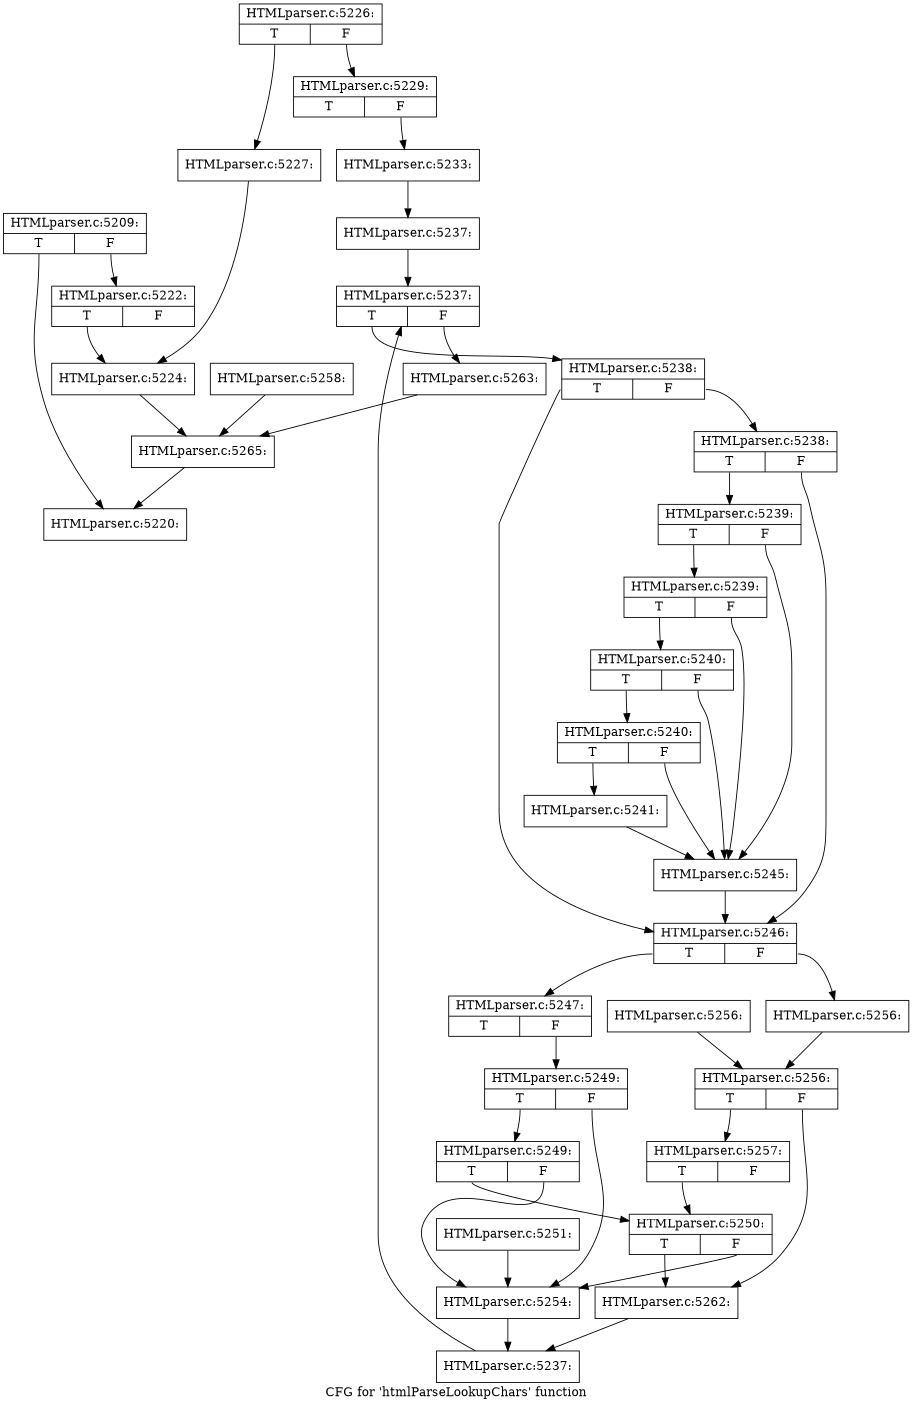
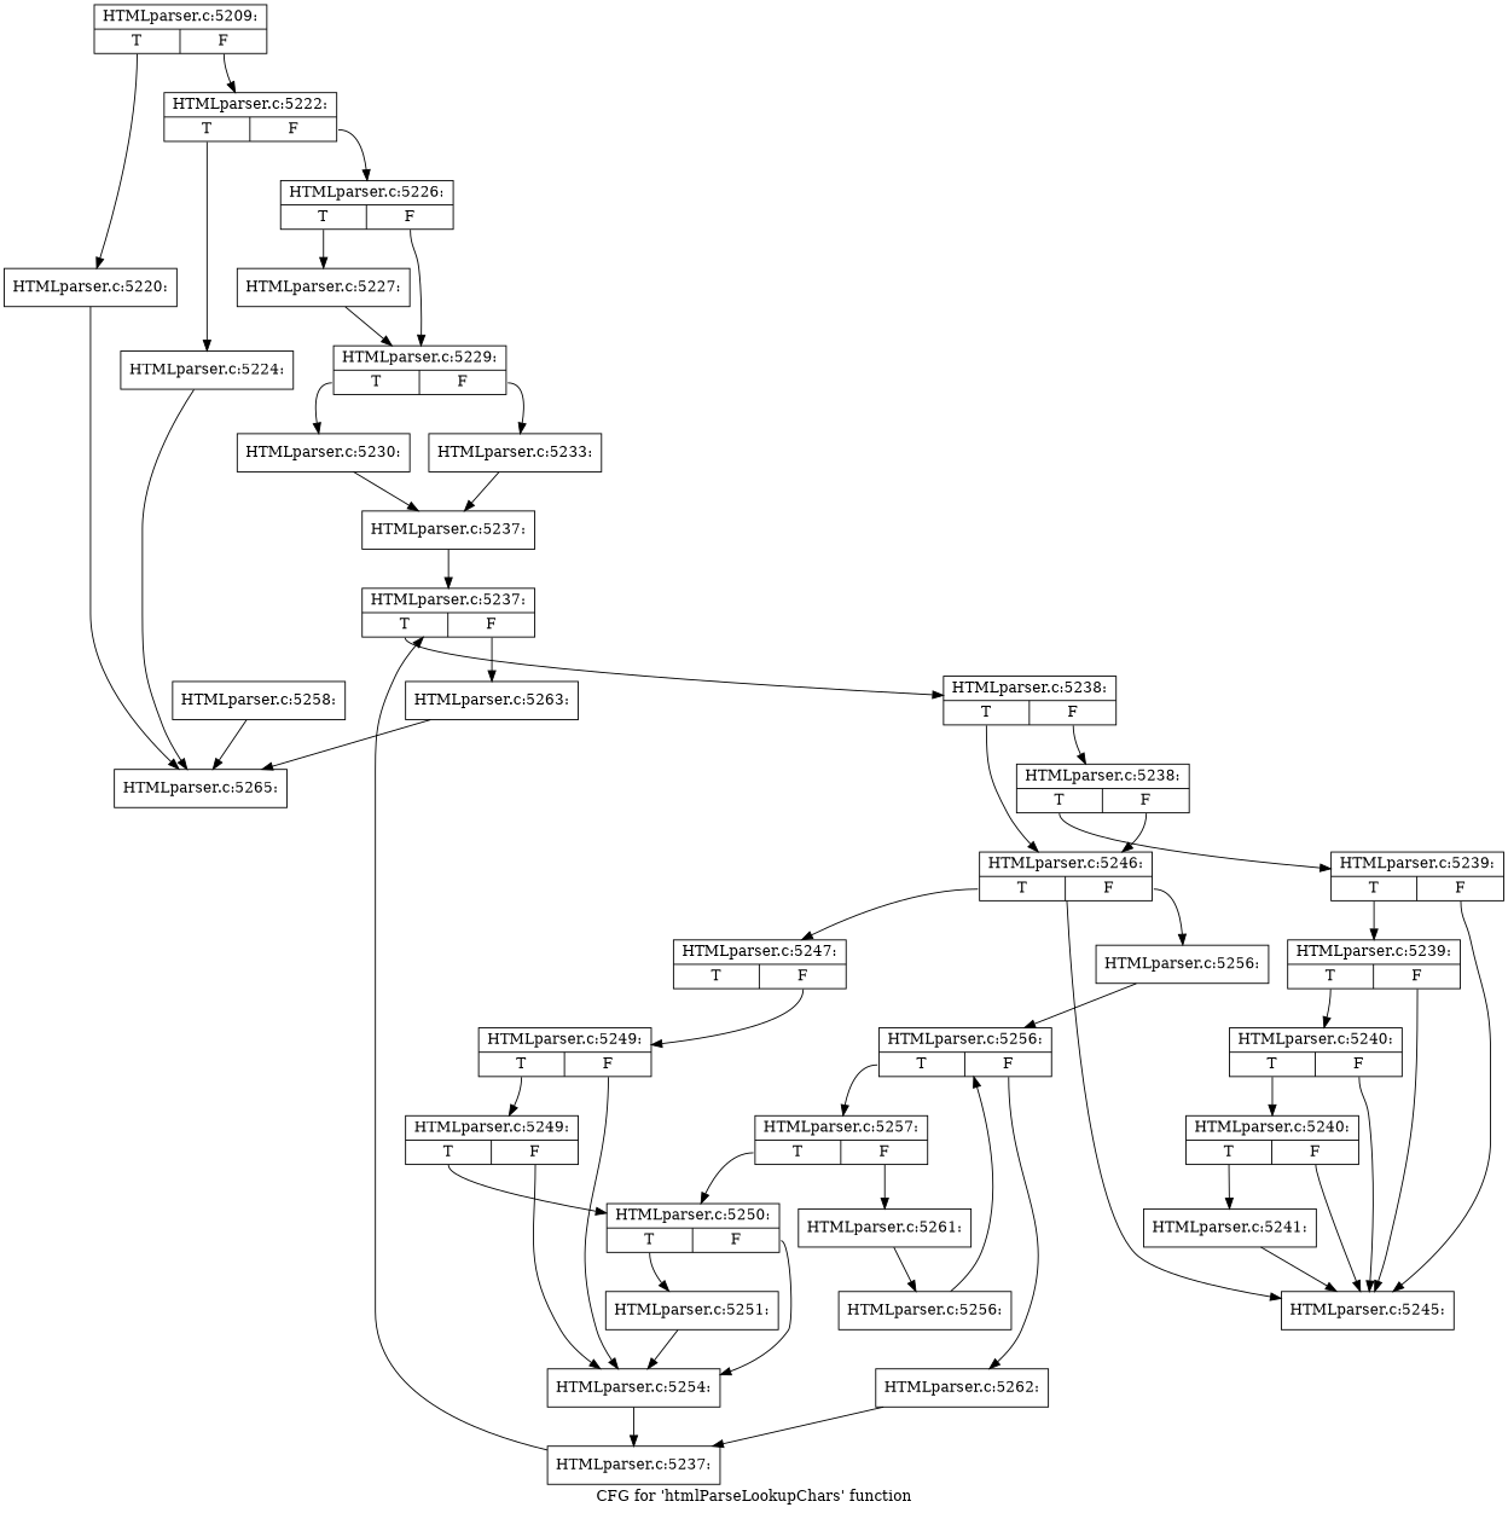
  digraph {
    label="CFG for 'htmlParseLookupChars' function"
    node [shape=record]
    edge [tailport=s1]
    n1 [label="{HTMLparser.c:5209:|{<s0>T|<s1>F}}"]
    n2 [label="{HTMLparser.c:5220:}"]
    n3 [label="{HTMLparser.c:5222:|{<s0>T|<s1>F}}"]
    n4 [label="{HTMLparser.c:5265:}"]
    n5 [label="{HTMLparser.c:5224:}"]
    n6 [label="{HTMLparser.c:5226:|{<s0>T|<s1>F}}"]
    n7 [label="{HTMLparser.c:5227:}"]
    n8 [label="{HTMLparser.c:5229:|{<s0>T|<s1>F}}"]
+   n9 [label="{HTMLparser.c:5230:}"]
    n10 [label="{HTMLparser.c:5233:}"]
    n11 [label="{HTMLparser.c:5237:}"]
    n12 [label="{HTMLparser.c:5237:|{<s0>T|<s1>F}}"]
    n13 [label="{HTMLparser.c:5238:|{<s0>T|<s1>F}}"]
    n14 [label="{HTMLparser.c:5263:}"]
    n15 [label="{HTMLparser.c:5246:|{<s0>T|<s1>F}}"]
    n16 [label="{HTMLparser.c:5238:|{<s0>T|<s1>F}}"]
    n17 [label="{HTMLparser.c:5247:|{<s0>T|<s1>F}}"]
    n18 [label="{HTMLparser.c:5256:}"]
    n19 [label="{HTMLparser.c:5239:|{<s0>T|<s1>F}}"]
    n20 [label="{HTMLparser.c:5249:|{<s0>T|<s1>F}}"]
    n21 [label="{HTMLparser.c:5256:|{<s0>T|<s1>F}}"]
    n22 [label="{HTMLparser.c:5239:|{<s0>T|<s1>F}}"]
    n23 [label="{HTMLparser.c:5245:}"]
    n24 [label="{HTMLparser.c:5240:|{<s0>T|<s1>F}}"]
    n25 [label="{HTMLparser.c:5240:|{<s0>T|<s1>F}}"]
    n26 [label="{HTMLparser.c:5241:}"]
    n27 [label="{HTMLparser.c:5249:|{<s0>T|<s1>F}}"]
    n28 [label="{HTMLparser.c:5254:}"]
    n29 [label="{HTMLparser.c:5257:|{<s0>T|<s1>F}}"]
    n30 [label="{HTMLparser.c:5262:}"]
    n31 [label="{HTMLparser.c:5250:|{<s0>T|<s1>F}}"]
    n32 [label="{HTMLparser.c:5237:}"]
    n33 [label="{HTMLparser.c:5251:}"]
+   n34 [label="{HTMLparser.c:5261:}"]
    n35 [label="{HTMLparser.c:5258:}"]
    n36 [label="{HTMLparser.c:5256:}"]
    n1 -> n2 [tailport=s0]
    n1 -> n3
-   n4 -> n2 [tailport=""]
+   n2 -> n4 [tailport=""]
    n3 -> n5 [tailport=s0]
+   n3 -> n6
    n5 -> n4 [tailport=""]
    n6 -> n7 [tailport=s0]
    n6 -> n8
-   n7 -> n5 [tailport=""]
+   n7 -> n8 [tailport=""]
+   n8 -> n9 [tailport=s0]
    n8 -> n10
+   n9 -> n11 [tailport=""]
    n10 -> n11 [tailport=""]
    n11 -> n12 [tailport=""]
    n12 -> n13 [tailport=s0]
    n12 -> n14
    n13 -> n15 [tailport=s0]
    n13 -> n16
    n14 -> n4 [tailport=""]
    n15 -> n17 [tailport=s0]
    n15 -> n18
    n16 -> n15
    n16 -> n19 [tailport=s0]
    n17 -> n20
    n18 -> n21 [tailport=""]
    n19 -> n22 [tailport=s0]
    n19 -> n23
    n20 -> n27 [tailport=s0]
    n20 -> n28
    n21 -> n29 [tailport=s0]
    n21 -> n30
    n22 -> n23
    n22 -> n24 [tailport=s0]
-   n23 -> n15 [tailport=""]
+   n15 -> n23 [tailport=""]
    n24 -> n23
    n24 -> n25 [tailport=s0]
    n25 -> n23
    n25 -> n26 [tailport=s0]
    n26 -> n23 [tailport=""]
    n27 -> n28
    n27 -> n31 [tailport=s0]
    n28 -> n32 [tailport=""]
    n29 -> n31 [tailport=s0]
+   n29 -> n34
    n30 -> n32 [tailport=""]
    n31 -> n28
-   n31 -> n30 [tailport=s0]
+   n31 -> n33 [tailport=s0]
    n32 -> n12 [tailport=""]
    n33 -> n28 [tailport=""]
+   n34 -> n36 [tailport=""]
    n35 -> n4 [tailport=""]
    n36 -> n21 [tailport=""]
  }
